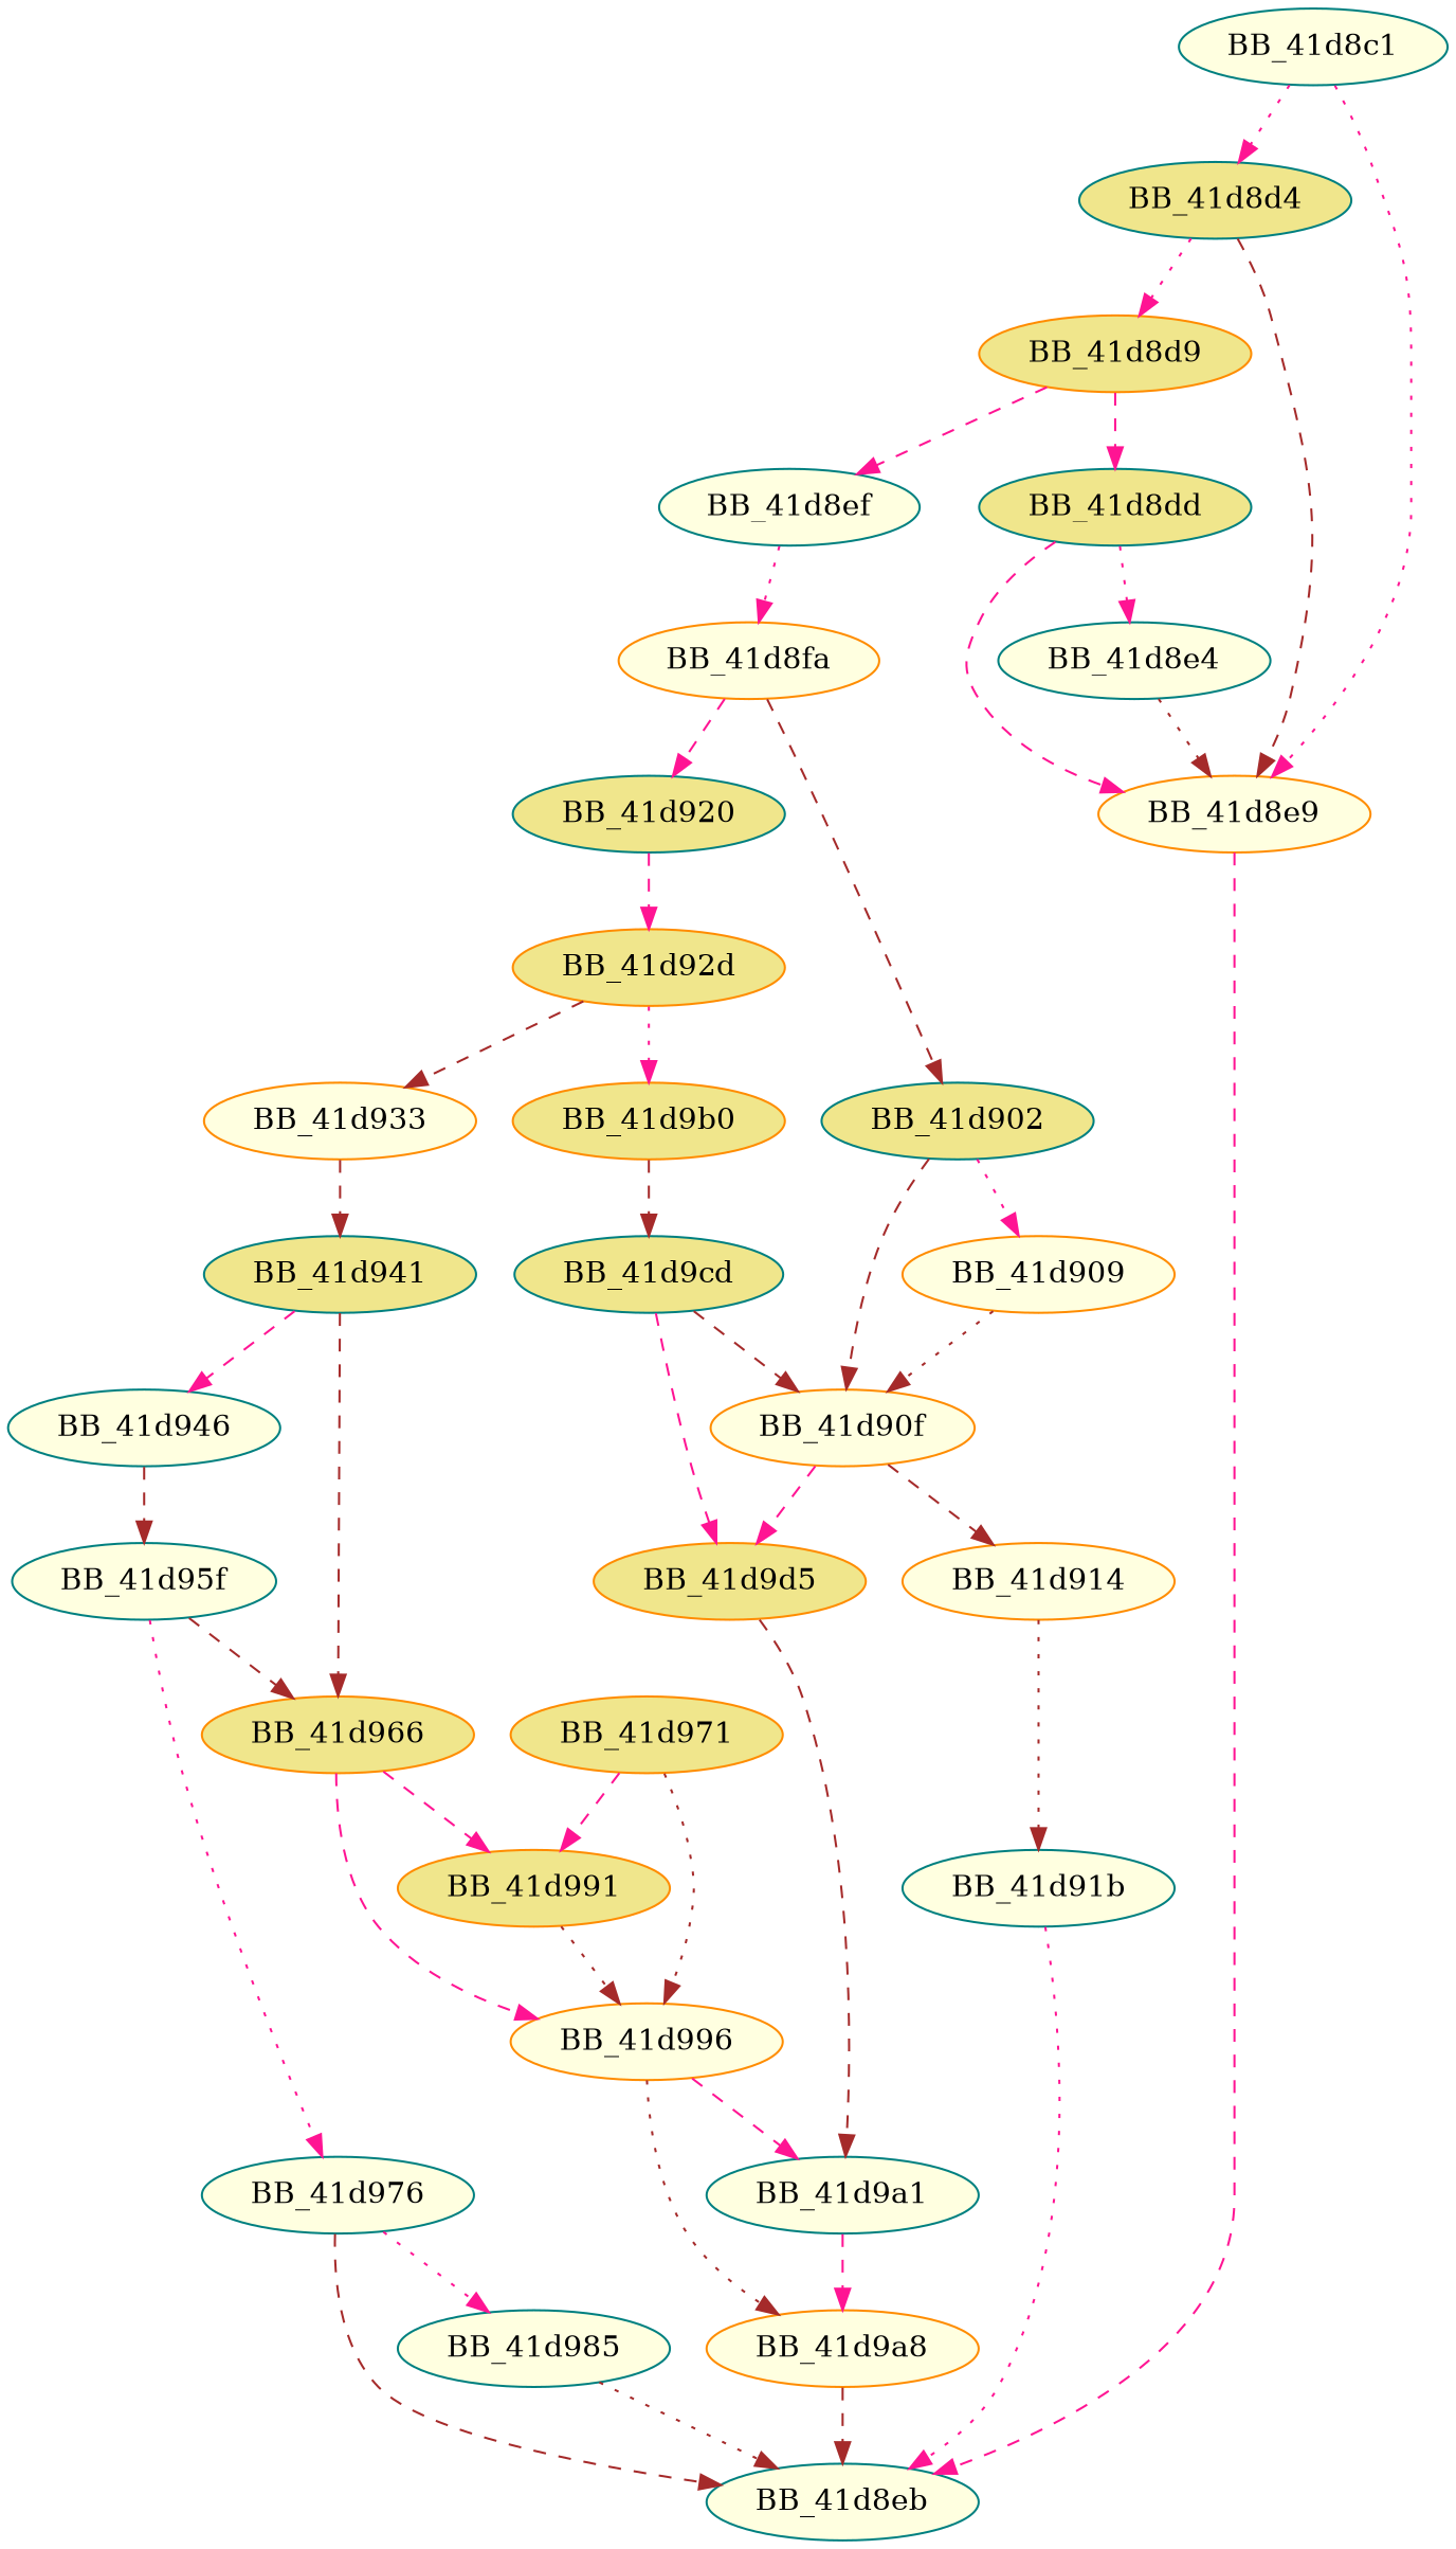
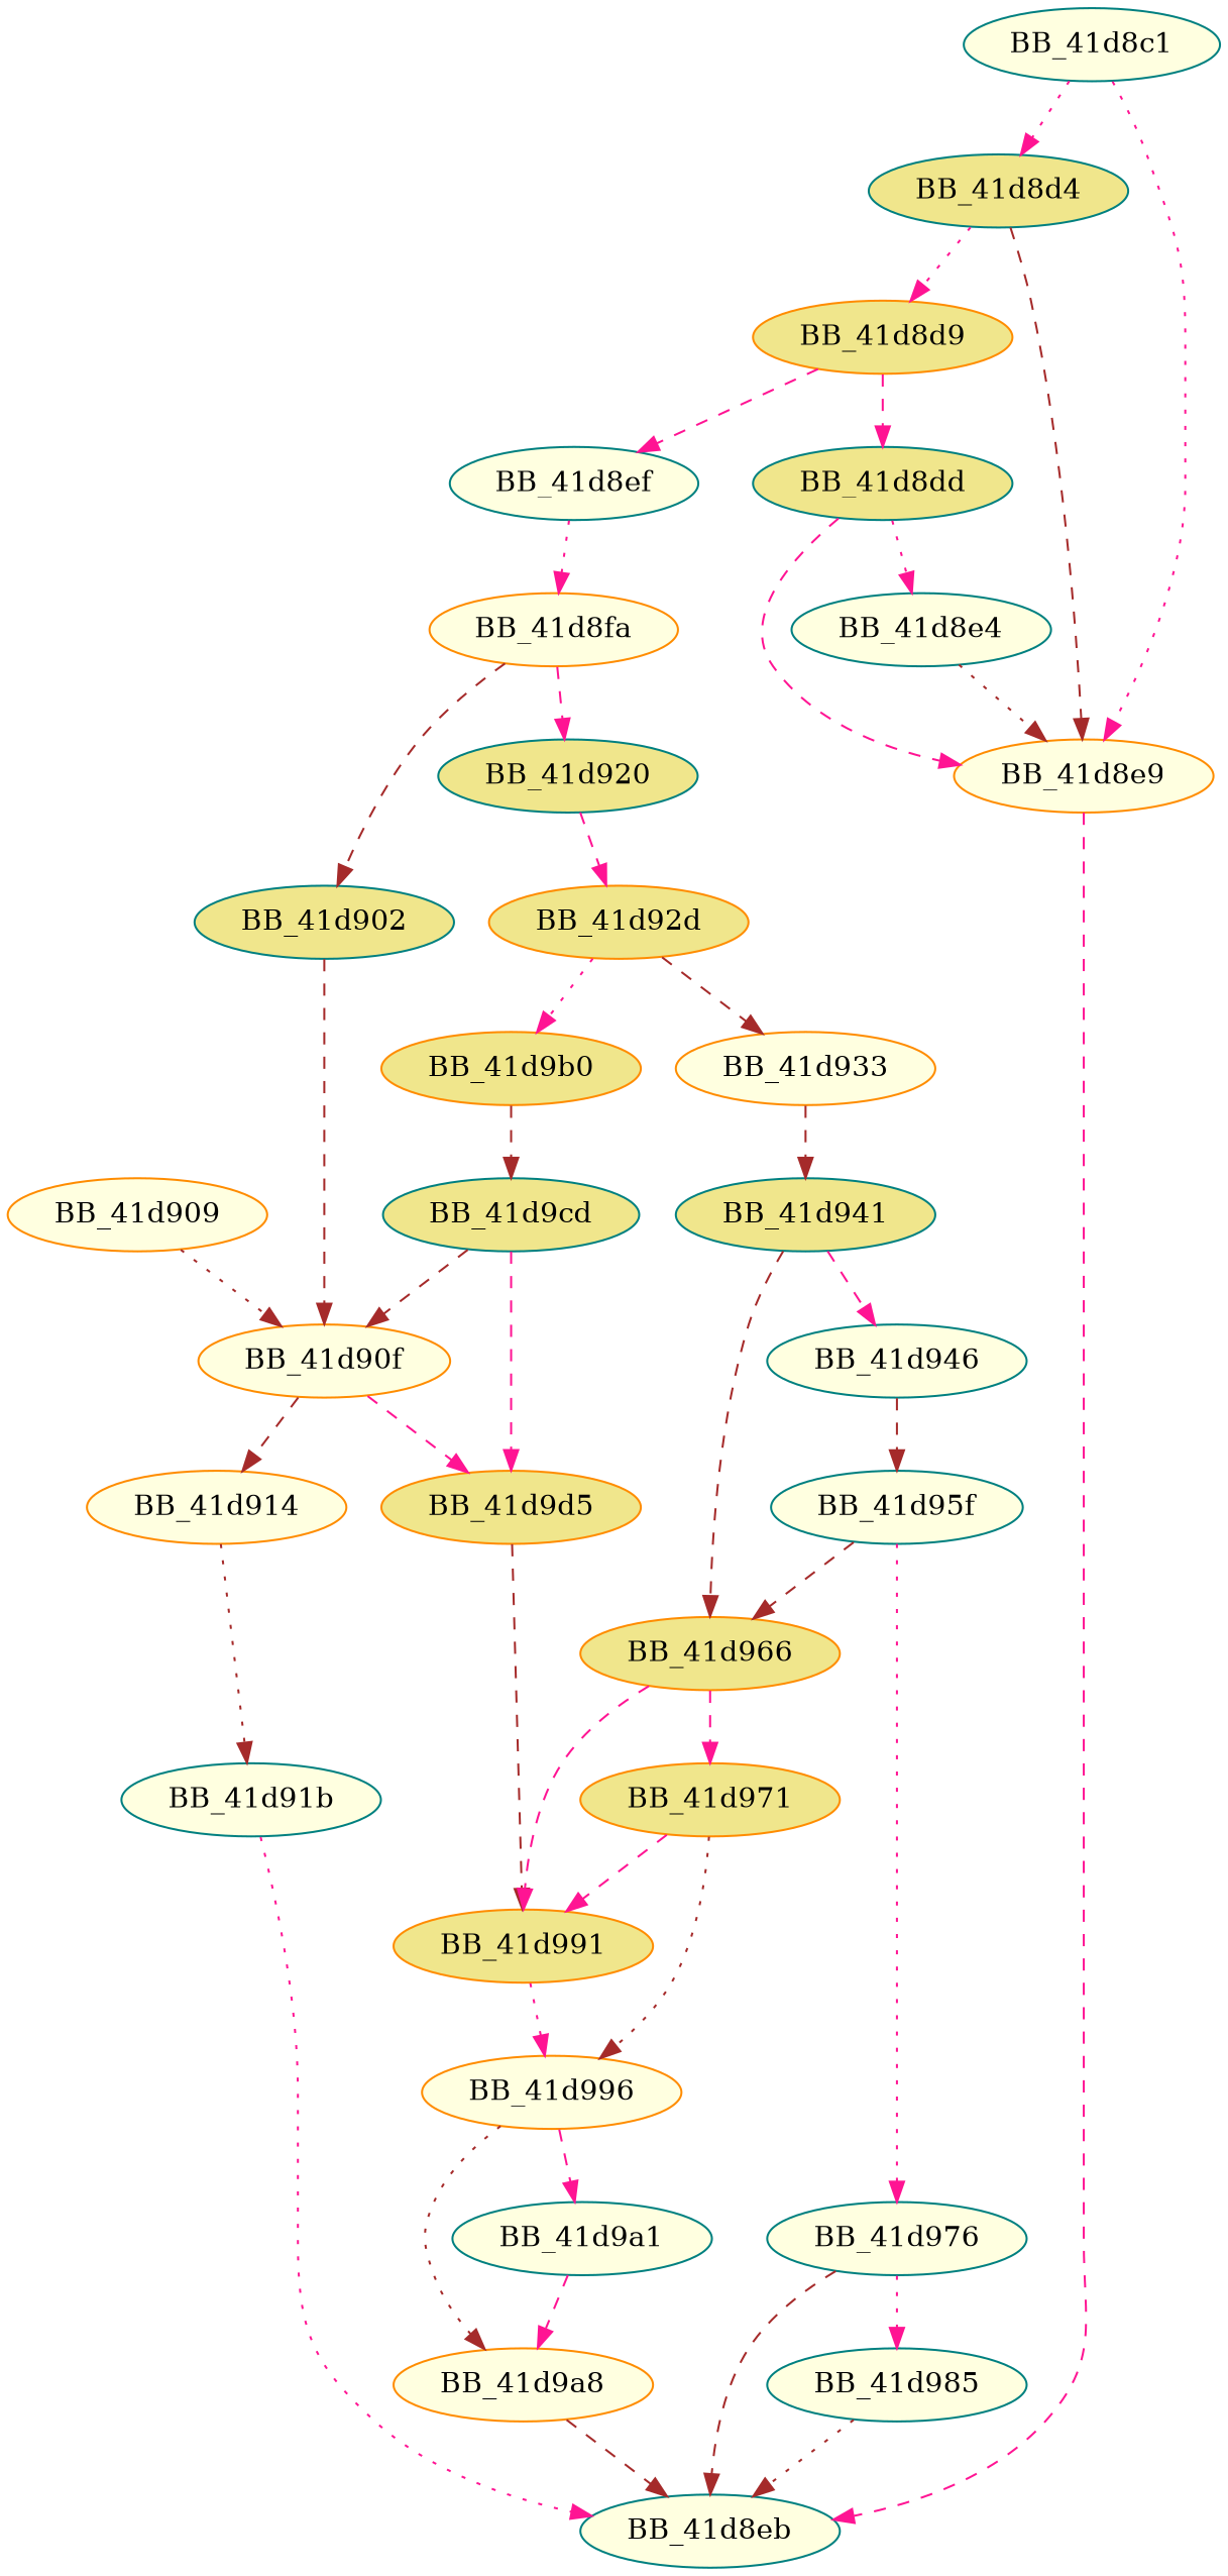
  digraph {
    node [color=teal fillcolor=lightyellow style=filled]
    edge [color=deeppink style=dashed]
    BB_41d8d4 [fillcolor=khaki]
    BB_41d8c1
    BB_41d8e9 [color=darkorange]
    BB_41d8d9 [color=darkorange fillcolor=khaki]
    BB_41d8eb
    BB_41d8dd [fillcolor=khaki]
    BB_41d8ef
    BB_41d8e4
    BB_41d8fa [color=darkorange]
    BB_41d902 [fillcolor=khaki]
    BB_41d920 [fillcolor=khaki]
    BB_41d909 [color=darkorange]
    BB_41d90f [color=darkorange]
    BB_41d92d [color=darkorange fillcolor=khaki]
    BB_41d914 [color=darkorange]
    BB_41d9d5 [color=darkorange fillcolor=khaki]
    BB_41d933 [color=darkorange]
    BB_41d9b0 [color=darkorange fillcolor=khaki]
    BB_41d91b
    BB_41d941 [fillcolor=khaki]
    BB_41d9cd [fillcolor=khaki]
    BB_41d966 [color=darkorange fillcolor=khaki]
    BB_41d946
    BB_41d971 [color=darkorange fillcolor=khaki]
    BB_41d991 [color=darkorange fillcolor=khaki]
    BB_41d95f
    BB_41d996 [color=darkorange]
    BB_41d976
    BB_41d985
    BB_41d9a1
    BB_41d9a8 [color=darkorange]
    BB_41d8d4 -> BB_41d8e9 [color=brown]
    BB_41d8d4 -> BB_41d8d9 [style=dotted]
    BB_41d8c1 -> BB_41d8d4 [style=dotted]
    BB_41d8c1 -> BB_41d8e9 [style=dotted]
    BB_41d8e9 -> BB_41d8eb
    BB_41d8d9 -> BB_41d8dd
    BB_41d8d9 -> BB_41d8ef
    BB_41d8dd -> BB_41d8e9
    BB_41d8dd -> BB_41d8e4 [style=dotted]
    BB_41d8ef -> BB_41d8fa [style=dotted]
    BB_41d8e4 -> BB_41d8e9 [color=brown style=dotted]
    BB_41d8fa -> BB_41d902 [color=brown]
    BB_41d8fa -> BB_41d920
-   BB_41d902 -> BB_41d909 [style=dotted]
    BB_41d902 -> BB_41d90f [color=brown]
    BB_41d920 -> BB_41d92d
    BB_41d909 -> BB_41d90f [color=brown style=dotted]
    BB_41d90f -> BB_41d914 [color=brown]
    BB_41d90f -> BB_41d9d5
    BB_41d92d -> BB_41d933 [color=brown]
    BB_41d92d -> BB_41d9b0 [style=dotted]
    BB_41d914 -> BB_41d91b [color=brown style=dotted]
-   BB_41d9d5 -> BB_41d9a1 [color=brown]
+   BB_41d9d5 -> BB_41d991 [color=brown]
    BB_41d933 -> BB_41d941 [color=brown]
    BB_41d9b0 -> BB_41d9cd [color=brown]
    BB_41d91b -> BB_41d8eb [style=dotted]
    BB_41d941 -> BB_41d966 [color=brown]
    BB_41d941 -> BB_41d946
    BB_41d9cd -> BB_41d90f [color=brown]
    BB_41d9cd -> BB_41d9d5
-   BB_41d966 -> BB_41d996
+   BB_41d966 -> BB_41d971
    BB_41d966 -> BB_41d991
    BB_41d946 -> BB_41d95f [color=brown]
    BB_41d971 -> BB_41d991
    BB_41d971 -> BB_41d996 [color=brown style=dotted]
-   BB_41d991 -> BB_41d996 [color=brown style=dotted]
+   BB_41d991 -> BB_41d996 [style=dotted]
    BB_41d95f -> BB_41d966 [color=brown]
    BB_41d95f -> BB_41d976 [style=dotted]
    BB_41d996 -> BB_41d9a1
    BB_41d996 -> BB_41d9a8 [color=brown style=dotted]
    BB_41d976 -> BB_41d8eb [color=brown]
    BB_41d976 -> BB_41d985 [style=dotted]
    BB_41d985 -> BB_41d8eb [color=brown style=dotted]
    BB_41d9a1 -> BB_41d9a8
    BB_41d9a8 -> BB_41d8eb [color=brown]
  }
